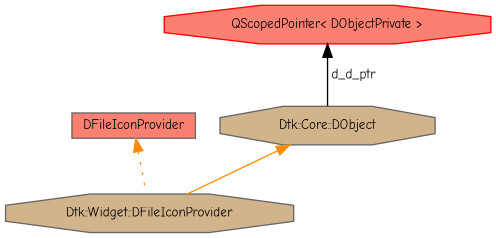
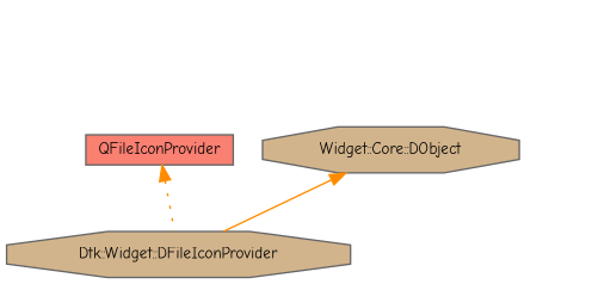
  digraph {
    fontname="Comic Neue"
    node [color=gray40 fillcolor=tan fontname="Comic Neue" fontsize=10 shape=octagon style=filled]
    edge [color=darkorange dir=back fontname="Comic Neue" fontsize=10 labelfontname=Helvetica labelfontsize=10 style=solid]
    n1 [fontcolor=black height=0.2 label="Dtk::Widget::DFileIconProvider" width=0.4]
-   n2 [fillcolor=salmon height=0.2 label=DFileIconProvider shape=box width=0.4]
-   n3 [height=0.2 label="Dtk::Core::DObject" width=0.4]
-   n4 [color=red fillcolor=salmon height=0.2 label="QScopedPointer\< DObjectPrivate \>" width=0.4]
+   n2 [fillcolor=salmon height=0.2 label=QFileIconProvider shape=box width=0.4]
+   n3 [height=0.2 label="Widget::Core::DObject" width=0.4]
    n2 -> n1 [style=dotted]
    n3 -> n1
-   n4 -> n3 [color=black label=" d_d_ptr"]
  }
